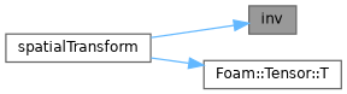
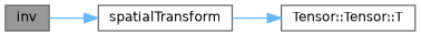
  digraph {
    rankdir=LR
    node [color=grey40 fillcolor=white fontname=Helvetica fontsize=10 shape=box style=filled]
    edge [color=steelblue1 fontname=Helvetica fontsize=10 labelfontname=Helvetica labelfontsize=10 style=solid]
    n1 [color=gray40 fillcolor=grey60 fontcolor=black height=0.2 label=inv width=0.4]
    n2 [height=0.2 label=spatialTransform width=0.4]
-   n3 [height=0.2 label="Foam::Tensor::T" width=0.4]
-   n2 -> n1
+   n3 [height=0.2 label="Tensor::Tensor::T" width=0.4]
+   n1 -> n2
    n2 -> n3
  }
